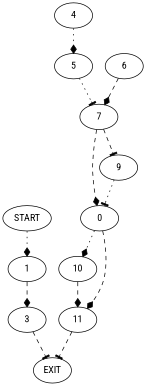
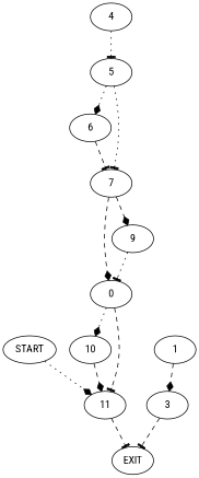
  digraph {
    fontname="Roboto Condensed"
    node [fontname="Roboto Condensed"]
    edge [arrowhead=diamond fontname="Roboto Condensed" style=dashed]
    n1 [label=START]
    1
    3
    n4 [label=EXIT]
    4
    5
    6
    7
    n9 [label=0]
    9
    10
    11
-   n1 -> 1 [style=dotted]
+   n1 -> 11 [style=dotted]
    1 -> 3
    3 -> n4 [arrowhead=tee]
-   4 -> 5 [style=dotted]
+   4 -> 5 [arrowhead=tee style=dotted]
+   5 -> 6 [style=dotted]
    5 -> 7 [arrowhead=tee style=dotted]
-   6 -> 7
+   6 -> 7 [arrowhead=tee]
    7 -> n9
-   7 -> 9 [arrowhead=tee]
+   7 -> 9
    n9 -> 10 [style=dotted]
-   n9 -> 11
+   n9 -> 11 [arrowhead=tee]
    9 -> n9 [arrowhead=tee style=dotted]
    10 -> 11
    11 -> n4 [arrowhead=tee]
  }
